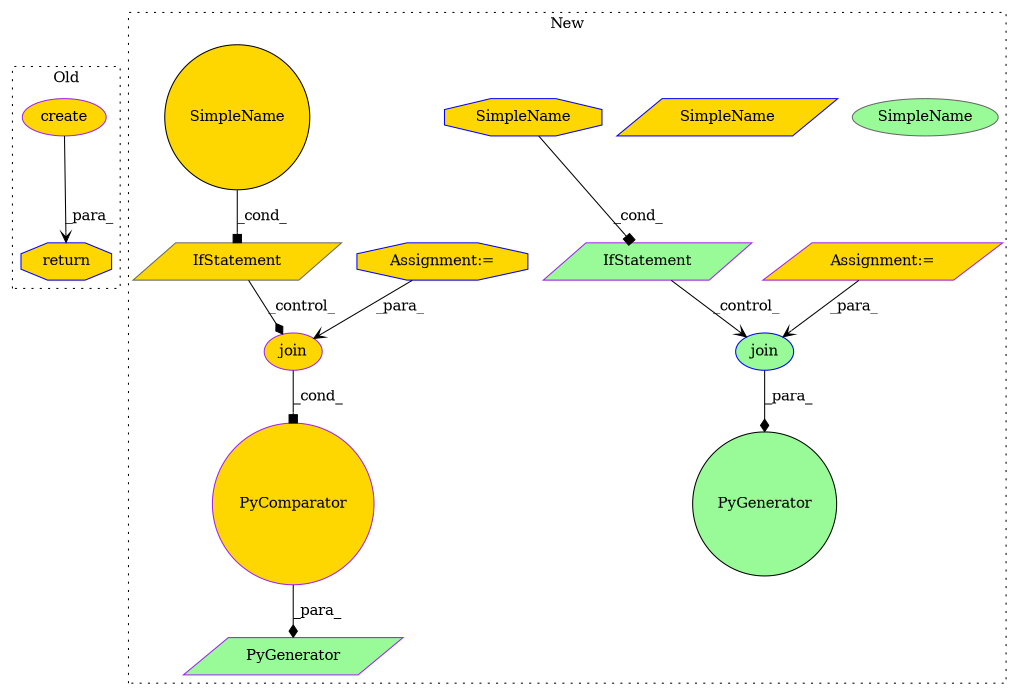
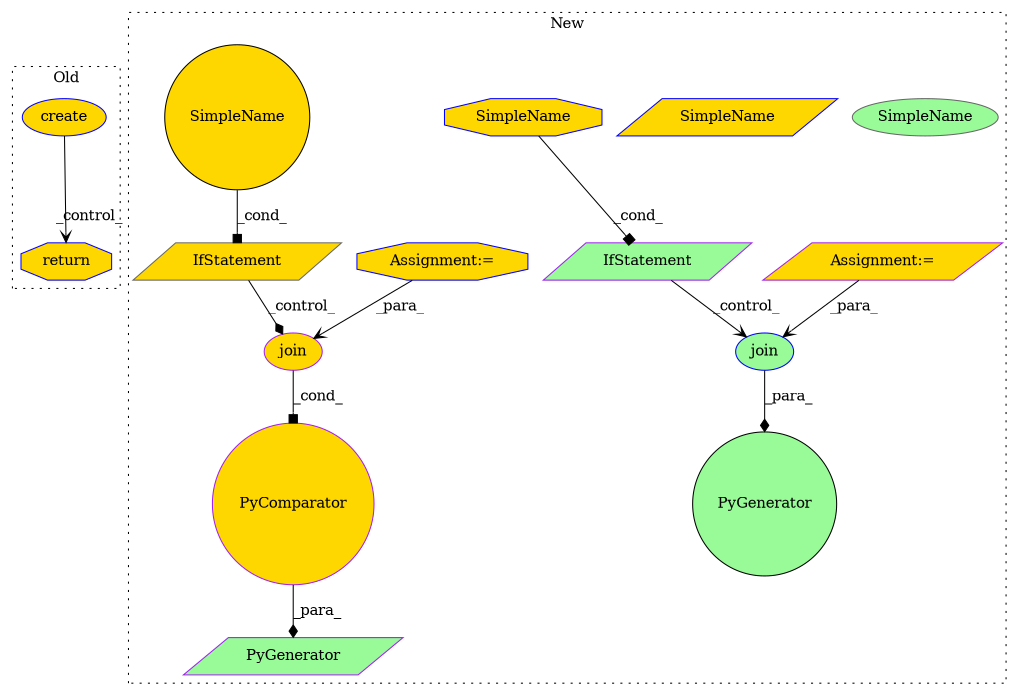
  digraph {
    node [a=42 color=blue fillcolor=gold l=5 s=10589 shape=parallelogram style=filled]
    edge [arrowhead=vee]
-   n1 [a=32 color=purple l="7,1" label=create s="10444,10501" shape=ellipse]
+   n1 [a=32 l="7,1" label=create s="10444,10501" shape=ellipse]
    n2 [a=41 l=7 label=return s=10427 shape=octagon]
    n3 [a=107 color=purple fillcolor=palegreen l=125 label=PyGenerator s=10505]
    n4 [a=7 l=35 label="Assignment:=" shape=octagon]
    n5 [a=113 color=purple l=35 label=PyComparator shape=circle]
    n6 [a=32 color=purple l="5,1" label=join s="10513,10530" shape=ellipse]
    n7 [a=25 color=purple fillcolor=palegreen l=47 label=IfStatement s=10730]
    n8 [color=gray40 fillcolor=palegreen label=SimpleName s=10619 shape=ellipse]
    n9 [a=25 color=gray40 l=35 label=IfStatement]
    n10 [label=SimpleName s=10772]
    n11 [a=32 fillcolor=palegreen l="5,1" label=join s="10651,10671" shape=ellipse]
    n12 [a=107 color=black fillcolor=palegreen l=140 label=PyGenerator s=10643 shape=circle]
    n13 [a=7 color=purple l=47 label="Assignment:=" s=10730]
    n14 [label=SimpleName s=10772 shape=octagon]
    n15 [color=black label=SimpleName s=10619 shape=circle]
    subgraph cluster_1 {
      label=Old
      style=dotted
      n1
      n2
    }
    subgraph cluster_2 {
      label=New
      style=dotted
      n3
      n4
      n5
      n6
      n7
      n8
      n9
      n10
      n11
      n12
      n13
      n14
      n15
    }
-   n1 -> n2 [label=_para_]
+   n1 -> n2 [label=_control_]
    n4 -> n6 [label=_para_]
    n5 -> n3 [arrowhead=diamond label=_para_]
    n6 -> n5 [arrowhead=box label=_cond_]
    n7 -> n11 [label=_control_]
    n9 -> n6 [arrowhead=diamond label=_control_]
    n11 -> n12 [arrowhead=diamond label=_para_]
    n13 -> n11 [label=_para_]
    n14 -> n7 [arrowhead=box label=_cond_]
    n15 -> n9 [arrowhead=box label=_cond_]
  }
